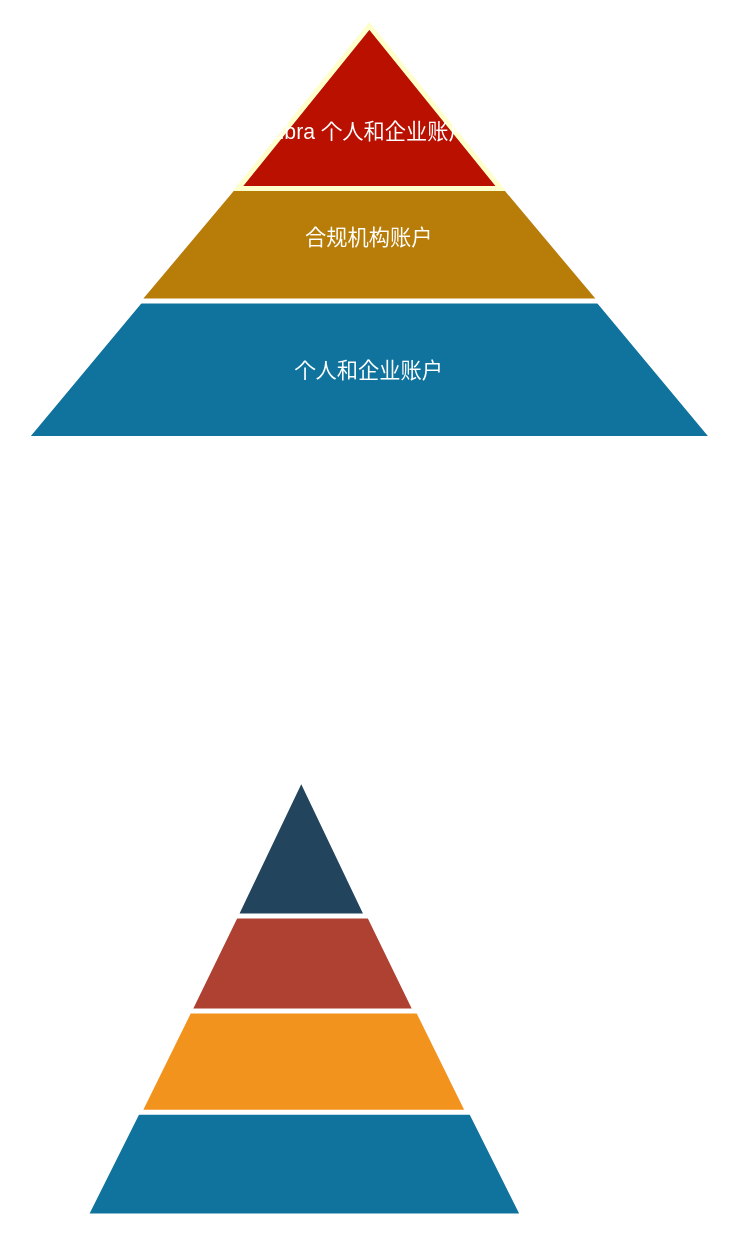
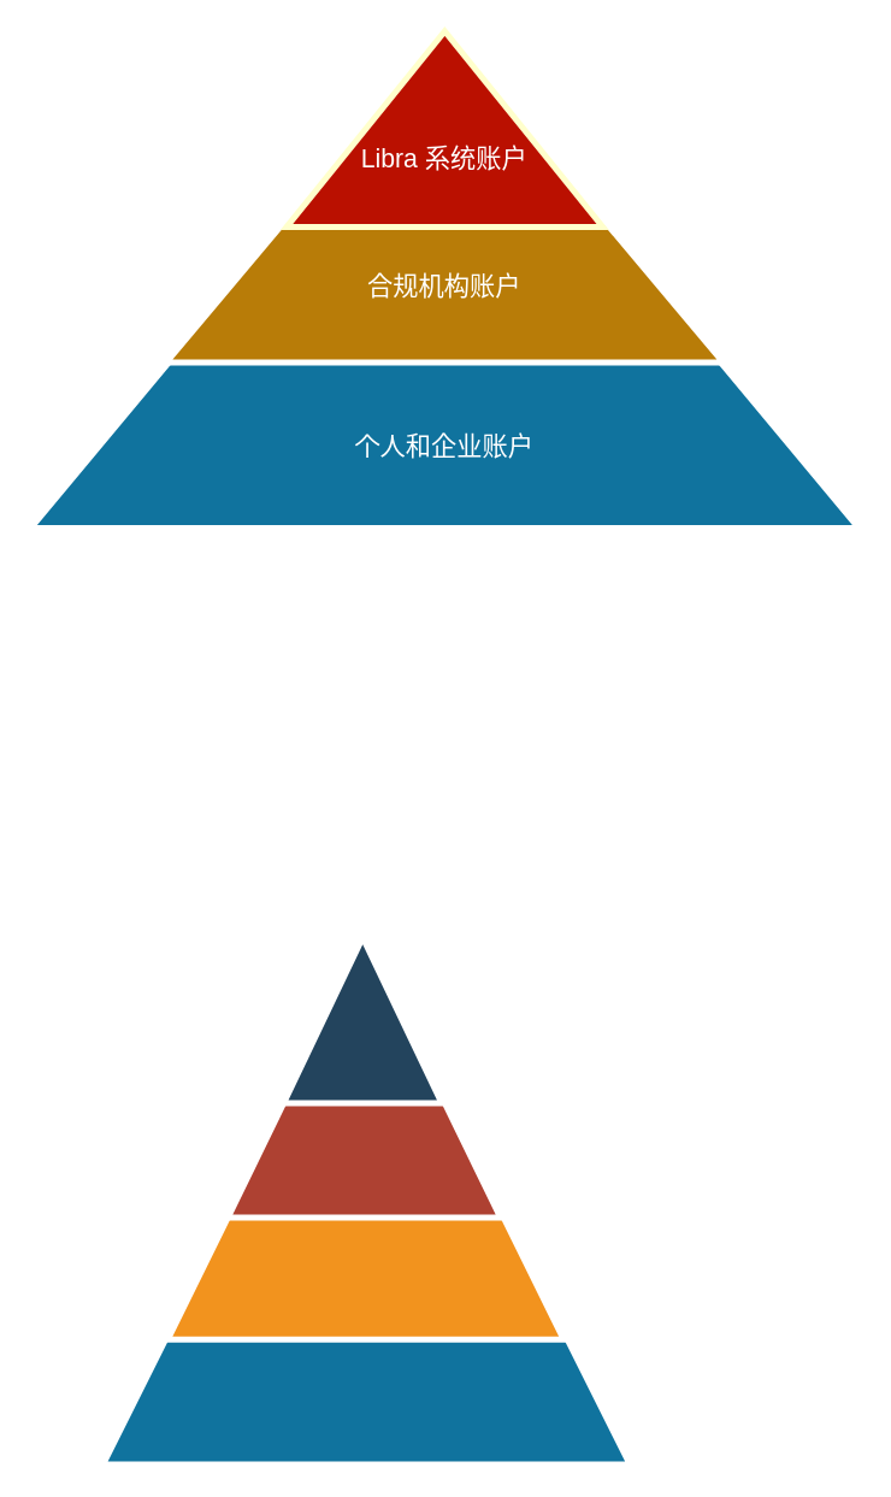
  <mxCell id="0" />
  <mxCell id="1" parent="0" />
  <mxCell id="2" value="&lt;br style=&quot;font-size: 17px;&quot;&gt;&lt;br style=&quot;font-size: 17px;&quot;&gt;&lt;br style=&quot;font-size: 17px;&quot;&gt;&lt;br style=&quot;font-size: 17px;&quot;&gt;&lt;br style=&quot;font-size: 17px;&quot;&gt;&lt;br style=&quot;font-size: 17px;&quot;&gt;&lt;br style=&quot;font-size: 17px;&quot;&gt;&lt;br style=&quot;font-size: 17px;&quot;&gt;&lt;br style=&quot;font-size: 17px;&quot;&gt;&lt;br style=&quot;font-size: 17px;&quot;&gt;&lt;br style=&quot;font-size: 17px;&quot;&gt;个人和企业账户" style="triangle;direction=north;strokeWidth=4;html=1;fillColor=#10739E;strokeColor=#ffffff;shadow=0;fontSize=17;fontColor=#FFFFFF;align=center;fontStyle=0;whiteSpace=wrap;spacing=10;" parent="1" vertex="1"><mxGeometry x="20" y="20" width="550" height="330" as="geometry" /></mxCell>
  <mxCell id="3" value="&lt;br style=&quot;font-size: 17px;&quot;&gt;&lt;br style=&quot;font-size: 17px;&quot;&gt;&lt;br style=&quot;font-size: 17px;&quot;&gt;&lt;br style=&quot;font-size: 17px;&quot;&gt;&lt;br style=&quot;font-size: 17px;&quot;&gt;&lt;br style=&quot;font-size: 17px;&quot;&gt;&lt;font style=&quot;font-size: 17px;&quot;&gt;合规机构账户&lt;/font&gt;" style="triangle;direction=north;strokeWidth=4;html=1;fillColor=#B87C08;strokeColor=#FFFFFF;shadow=0;fontSize=17;align=center;fontStyle=0;whiteSpace=wrap;spacing=10;fontColor=#ffffff;" parent="1" vertex="1"><mxGeometry x="110" y="20" width="370" height="220" as="geometry" /></mxCell>
- <mxCell id="4" value="&lt;br style=&quot;font-size: 17px;&quot;&gt;&lt;br style=&quot;font-size: 17px;&quot;&gt;Libra 个人和企业账户" style="triangle;direction=north;strokeWidth=4;html=1;shadow=0;fontSize=17;align=center;fontStyle=0;whiteSpace=wrap;spacing=10;strokeColor=#FFFFCC;fillColor=#BA1000;gradientDirection=east;fontColor=#ffffff;verticalAlign=middle;" parent="1" vertex="1"><mxGeometry x="190" y="20" width="210" height="130" as="geometry" /></mxCell>
+ <mxCell id="4" value="&lt;br style=&quot;font-size: 17px;&quot;&gt;&lt;br style=&quot;font-size: 17px;&quot;&gt;Libra 系统账户" style="triangle;direction=north;strokeWidth=4;html=1;shadow=0;fontSize=17;align=center;fontStyle=0;whiteSpace=wrap;spacing=10;strokeColor=#FFFFCC;fillColor=#BA1000;gradientDirection=east;fontColor=#ffffff;verticalAlign=middle;" parent="1" vertex="1"><mxGeometry x="190" y="20" width="210" height="130" as="geometry" /></mxCell>
  <mxCell id="5" value="" style="triangle;direction=north;strokeWidth=4;html=1;fillColor=#10739E;strokeColor=#ffffff;shadow=0;fontSize=10;fontColor=#FFFFFF;align=center;fontStyle=0;whiteSpace=wrap;spacing=10;" parent="1" vertex="1"><mxGeometry x="68" y="622" width="350" height="350" as="geometry" /></mxCell>
  <mxCell id="6" value="" style="triangle;direction=north;strokeWidth=4;html=1;fillColor=#F2931E;strokeColor=#ffffff;shadow=0;fontSize=10;fontColor=#FFFFFF;align=center;fontStyle=0;whiteSpace=wrap;spacing=10;" parent="1" vertex="1"><mxGeometry x="111" y="622" width="263" height="267" as="geometry" /></mxCell>
  <mxCell id="7" value="" style="triangle;direction=north;strokeWidth=4;html=1;fillColor=#AE4132;strokeColor=#ffffff;shadow=0;fontSize=10;fontColor=#FFFFFF;align=center;fontStyle=0;whiteSpace=wrap;spacing=10;" parent="1" vertex="1"><mxGeometry x="151" y="622" width="181" height="186" as="geometry" /></mxCell>
  <mxCell id="8" value="" style="triangle;direction=north;strokeWidth=4;html=1;fillColor=#23445D;strokeColor=#ffffff;shadow=0;fontSize=10;fontColor=#FFFFFF;align=center;fontStyle=0;whiteSpace=wrap;spacing=10;" parent="1" vertex="1"><mxGeometry x="188" y="622" width="105" height="110" as="geometry" /></mxCell>
